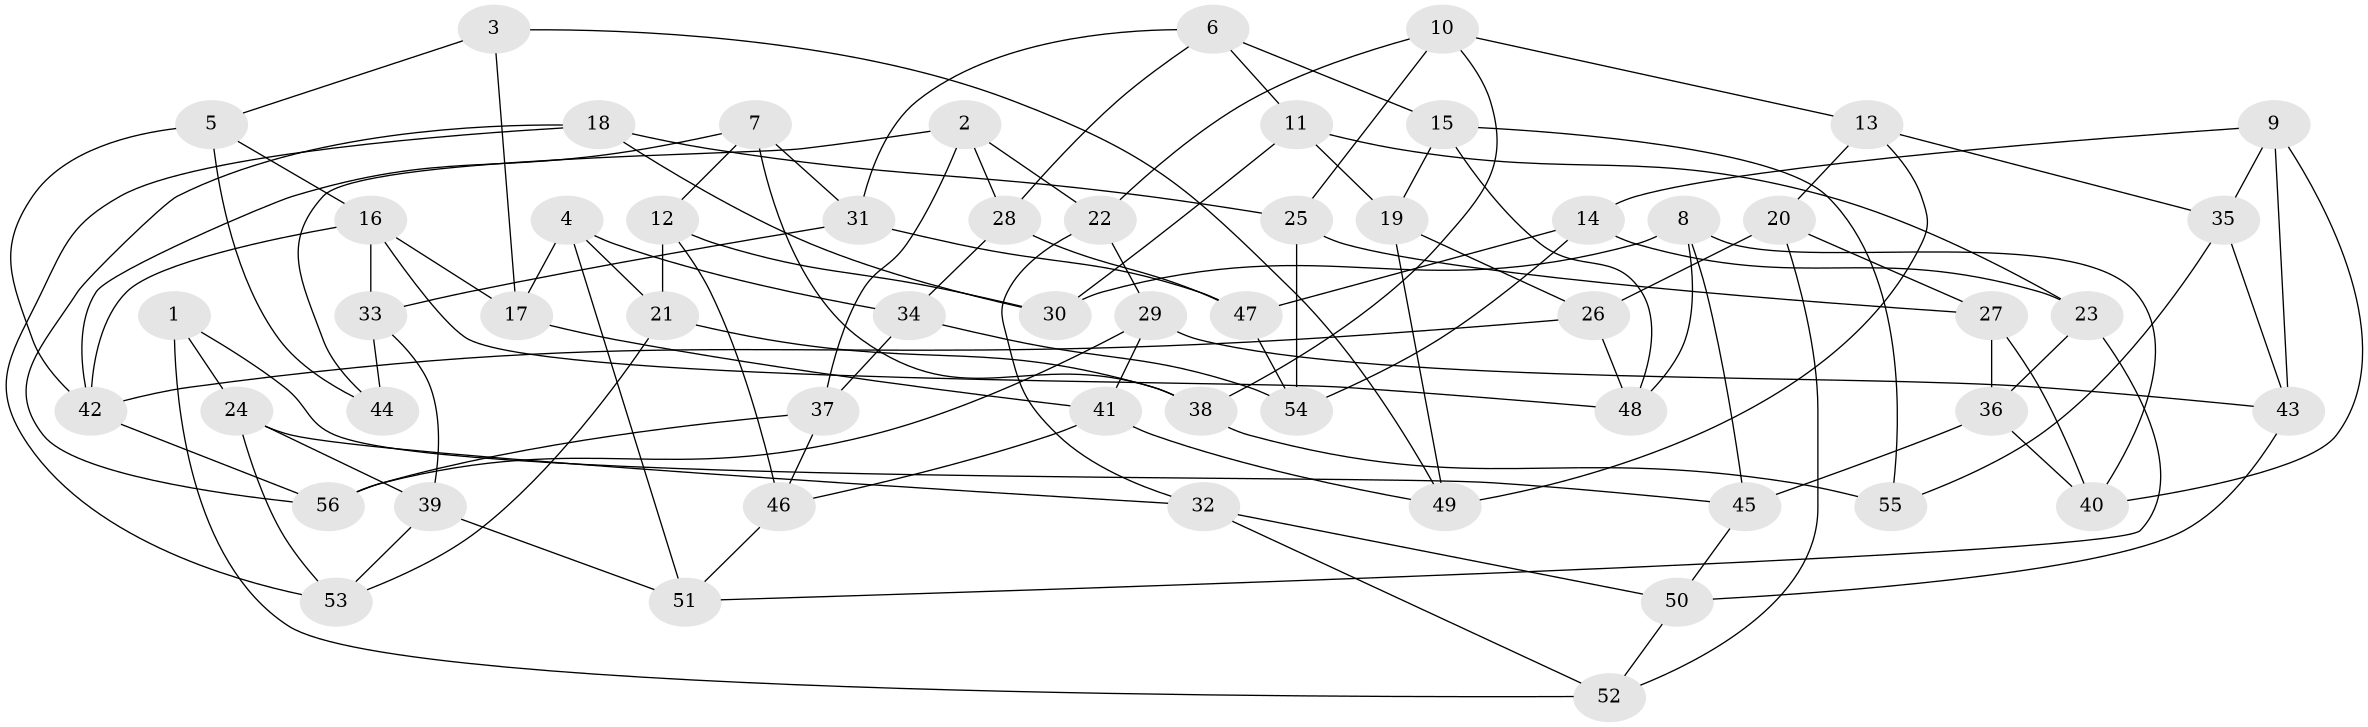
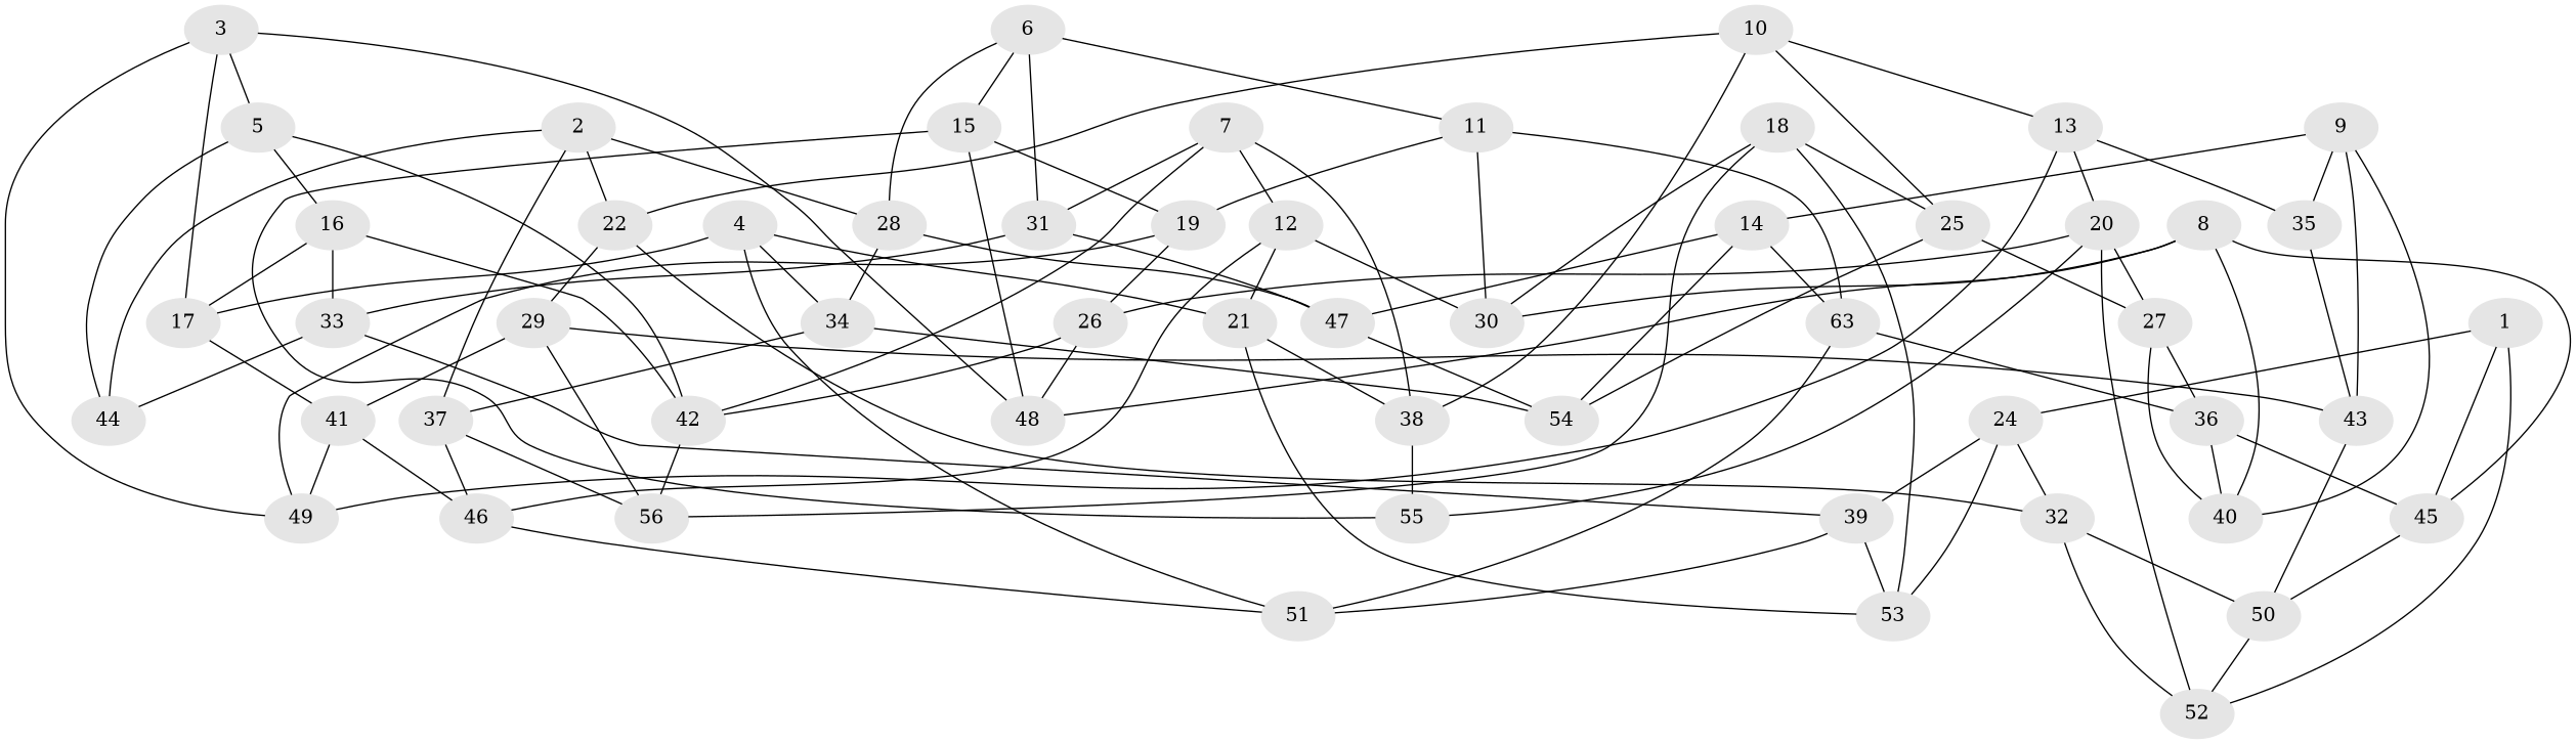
  graph {
    node [color=gray90 style=filled]
    1
    24
    45
    52
    53
    32
    39
    50
    2
    22
    28
    37
    44
    29
    34
    47
    46
    56
    3
    5
    17
    48
    49
    16
    42
    41
    4
    21
    51
    38
    54
    33
    6
    11
    15
    31
    30
    19
-   23
+   23 [label=63]
    55
    7
    12
    8
    40
    9
    14
    35
    43
    10
    13
    25
    20
    27
    26
    36
    18
    1 -- 24
    1 -- 45
    1 -- 52
    24 -- 53
    24 -- 32
    24 -- 39
    45 -- 50
    32 -- 52
    32 -- 50
    39 -- 53
    39 -- 51
    50 -- 52
    2 -- 22
    2 -- 28
    2 -- 37
    2 -- 44
    22 -- 32
    22 -- 29
    28 -- 34
    28 -- 47
    37 -- 46
    37 -- 56
    29 -- 56
    29 -- 41
    29 -- 43
    34 -- 37
    34 -- 54
    47 -- 54
    46 -- 51
    3 -- 5
    3 -- 17
-   16 -- 48
+   3 -- 48
    3 -- 49
    5 -- 44
    5 -- 16
    5 -- 42
    17 -- 41
    16 -- 17
    16 -- 42
    16 -- 33
    42 -- 56
    41 -- 46
    41 -- 49
    4 -- 34
    4 -- 17
    4 -- 21
    4 -- 51
    21 -- 53
    21 -- 38
    38 -- 55
    33 -- 39
    33 -- 44
    6 -- 28
    6 -- 11
    6 -- 15
    6 -- 31
    11 -- 30
    11 -- 19
    11 -- 23
    15 -- 48
    15 -- 19
    15 -- 55
    31 -- 47
    31 -- 33
    19 -- 49
    19 -- 26
    23 -- 51
    23 -- 36
    7 -- 42
    7 -- 38
    7 -- 31
    7 -- 12
    12 -- 46
    12 -- 21
    12 -- 30
    8 -- 45
    8 -- 48
    8 -- 30
    8 -- 40
    9 -- 40
    9 -- 14
    9 -- 35
    9 -- 43
    14 -- 47
    14 -- 54
    14 -- 23
-   35 -- 55
+   20 -- 55
    35 -- 43
    43 -- 50
    10 -- 22
    10 -- 38
    10 -- 13
    10 -- 25
    13 -- 49
    13 -- 35
    13 -- 20
    25 -- 54
    25 -- 27
    20 -- 52
    20 -- 27
    20 -- 26
    27 -- 40
    27 -- 36
    26 -- 48
    26 -- 42
    36 -- 45
    36 -- 40
    18 -- 53
    18 -- 56
    18 -- 30
    18 -- 25
  }
